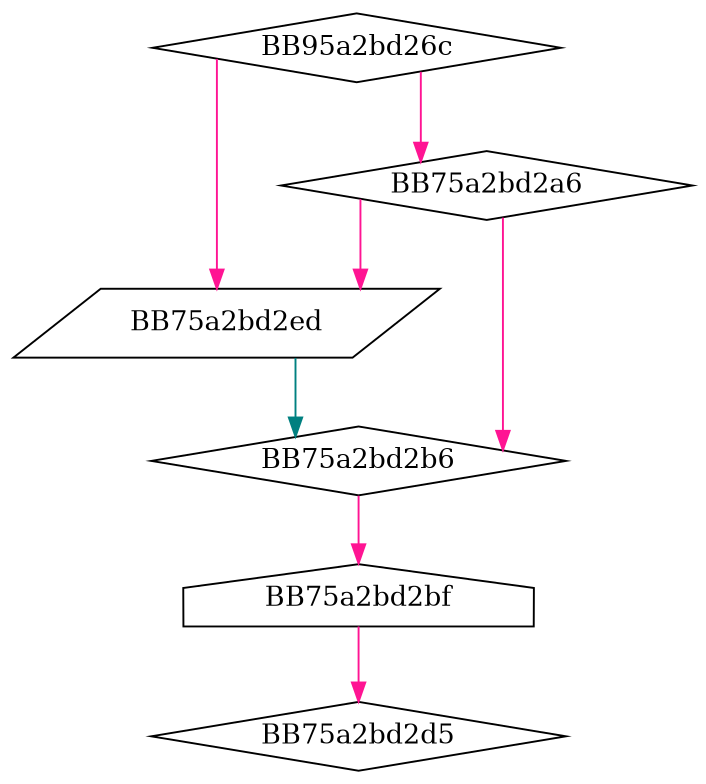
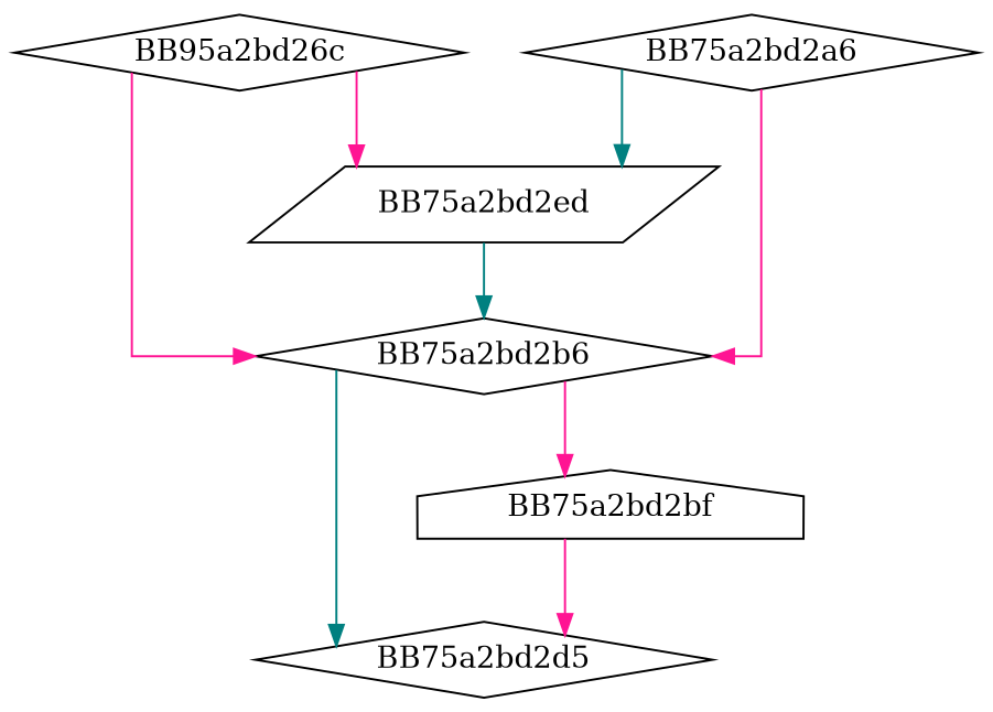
  digraph {
    splines=ortho
    node [shape=diamond]
    edge [color=deeppink]
    n1 [label=BB95a2bd26c]
    BB75a2bd2ed [shape=parallelogram]
    BB75a2bd2a6
    BB75a2bd2b6
    BB75a2bd2d5
    BB75a2bd2bf [shape=house]
    n1 -> BB75a2bd2ed
-   n1 -> BB75a2bd2a6
+   n1 -> BB75a2bd2b6
    BB75a2bd2ed -> BB75a2bd2b6 [color=teal]
-   BB75a2bd2a6 -> BB75a2bd2ed
+   BB75a2bd2a6 -> BB75a2bd2ed [color=teal]
    BB75a2bd2a6 -> BB75a2bd2b6
+   BB75a2bd2b6 -> BB75a2bd2d5 [color=teal]
    BB75a2bd2b6 -> BB75a2bd2bf
    BB75a2bd2bf -> BB75a2bd2d5
  }
